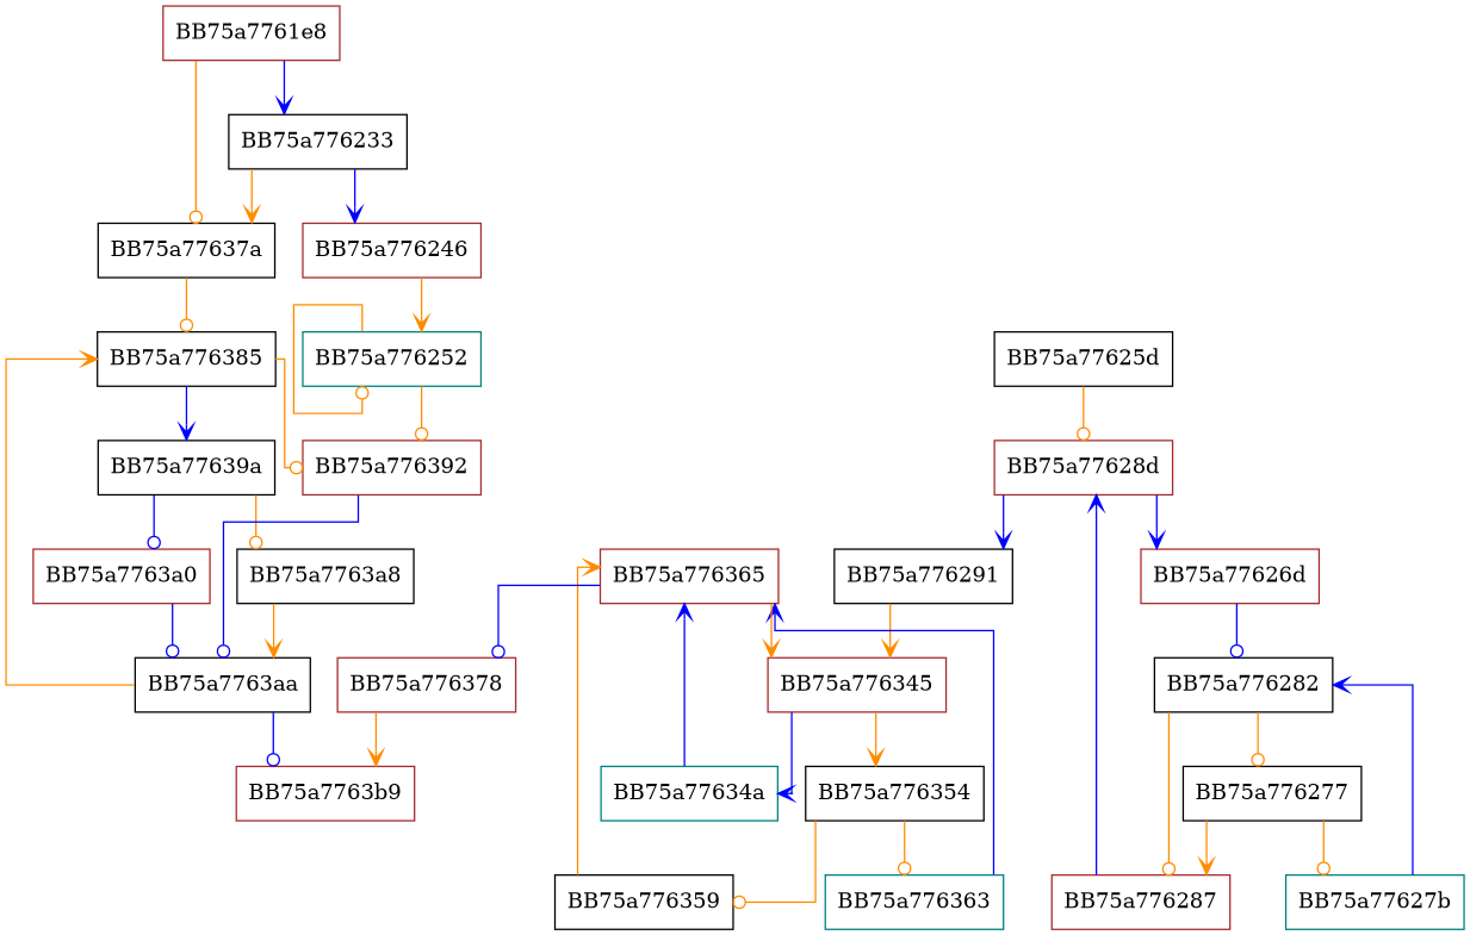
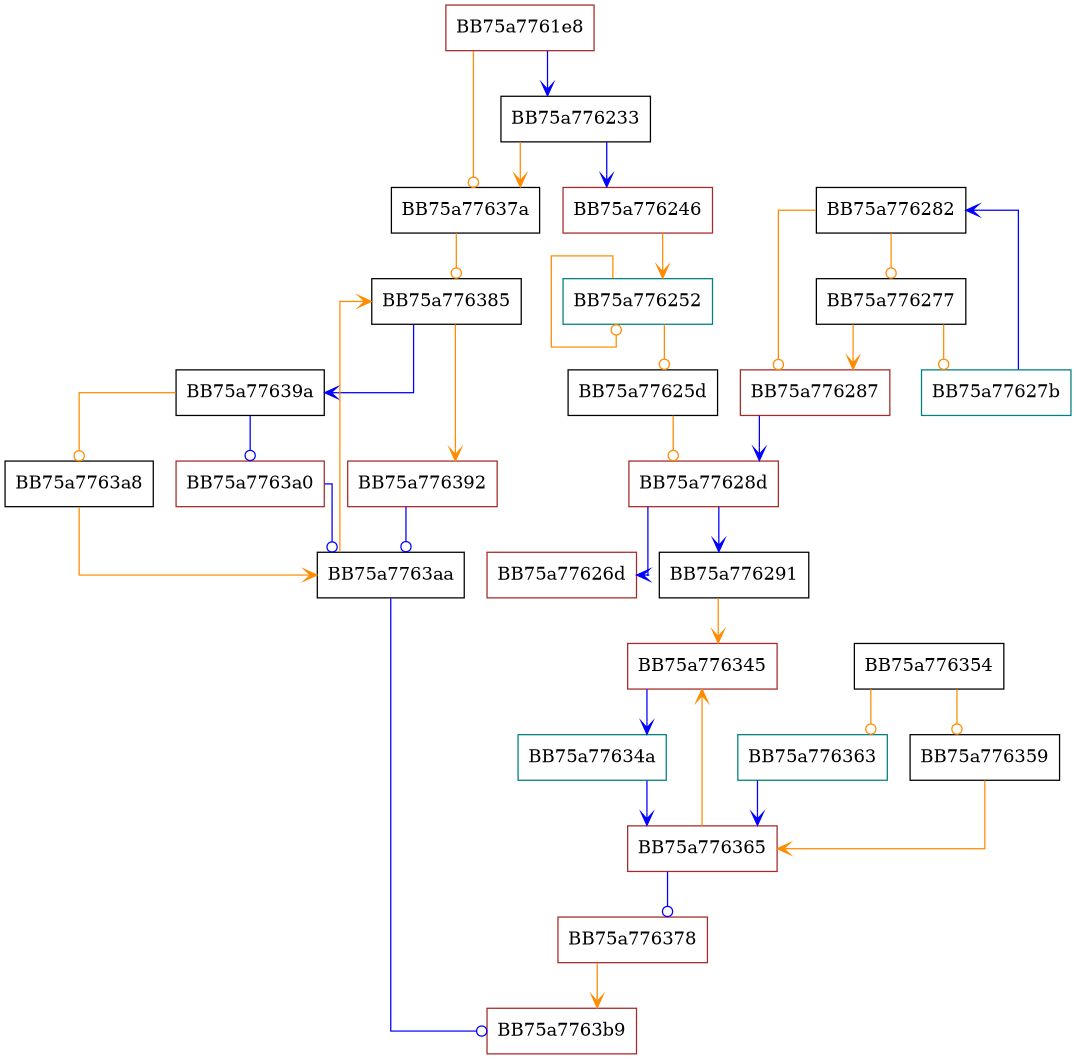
  digraph {
    splines=ortho
    node [color=black shape=box]
    edge [arrowhead=vee color=darkorange]
    BB75a7761e8 [color=brown]
    BB75a77637a
    BB75a776233
    BB75a776385
    BB75a776246 [color=brown]
    BB75a77639a
    BB75a776392 [color=brown]
    BB75a776252 [color=teal]
    BB75a77625d
    BB75a77628d [color=brown]
    BB75a77626d [color=brown]
    BB75a776291
    BB75a776282
    BB75a776345 [color=brown]
    BB75a776277
    BB75a776287 [color=brown]
    BB75a77627b [color=teal]
    BB75a776354
    BB75a77634a [color=teal]
    BB75a776363 [color=teal]
    BB75a776359
    BB75a776365 [color=brown]
    BB75a776378 [color=brown]
    BB75a7763b9 [color=brown]
    BB75a7763a8
    BB75a7763a0 [color=brown]
    BB75a7763aa
    BB75a7761e8 -> BB75a77637a [arrowhead=odot]
    BB75a7761e8 -> BB75a776233 [color=blue]
    BB75a77637a -> BB75a776385 [arrowhead=odot]
    BB75a776233 -> BB75a77637a
    BB75a776233 -> BB75a776246 [color=blue]
    BB75a776385 -> BB75a77639a [color=blue]
-   BB75a776385 -> BB75a776392 [arrowhead=odot]
+   BB75a776385 -> BB75a776392
    BB75a776246 -> BB75a776252
    BB75a77639a -> BB75a7763a8 [arrowhead=odot]
    BB75a77639a -> BB75a7763a0 [arrowhead=odot color=blue]
    BB75a776392 -> BB75a7763aa [arrowhead=odot color=blue]
    BB75a776252 -> BB75a776252 [arrowhead=odot]
-   BB75a776252 -> BB75a776392 [arrowhead=odot]
+   BB75a776252 -> BB75a77625d [arrowhead=odot]
    BB75a77625d -> BB75a77628d [arrowhead=odot]
    BB75a77628d -> BB75a77626d [color=blue]
    BB75a77628d -> BB75a776291 [color=blue]
-   BB75a77626d -> BB75a776282 [arrowhead=odot color=blue]
    BB75a776291 -> BB75a776345
    BB75a776282 -> BB75a776277 [arrowhead=odot]
    BB75a776282 -> BB75a776287 [arrowhead=odot]
-   BB75a776345 -> BB75a776354
    BB75a776345 -> BB75a77634a [color=blue]
    BB75a776277 -> BB75a776287
    BB75a776277 -> BB75a77627b [arrowhead=odot]
    BB75a776287 -> BB75a77628d [color=blue]
    BB75a77627b -> BB75a776282 [color=blue]
    BB75a776354 -> BB75a776363 [arrowhead=odot]
    BB75a776354 -> BB75a776359 [arrowhead=odot]
    BB75a77634a -> BB75a776365 [color=blue]
    BB75a776363 -> BB75a776365 [color=blue]
    BB75a776359 -> BB75a776365
    BB75a776365 -> BB75a776345
    BB75a776365 -> BB75a776378 [arrowhead=odot color=blue]
    BB75a776378 -> BB75a7763b9
    BB75a7763a8 -> BB75a7763aa
    BB75a7763a0 -> BB75a7763aa [arrowhead=odot color=blue]
    BB75a7763aa -> BB75a776385
    BB75a7763aa -> BB75a7763b9 [arrowhead=odot color=blue]
  }
